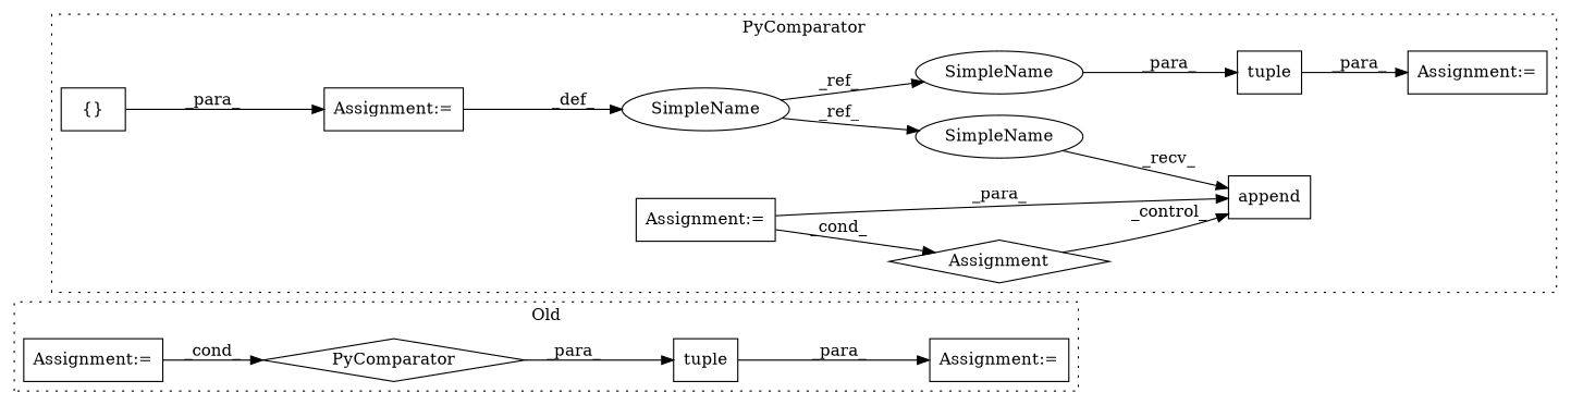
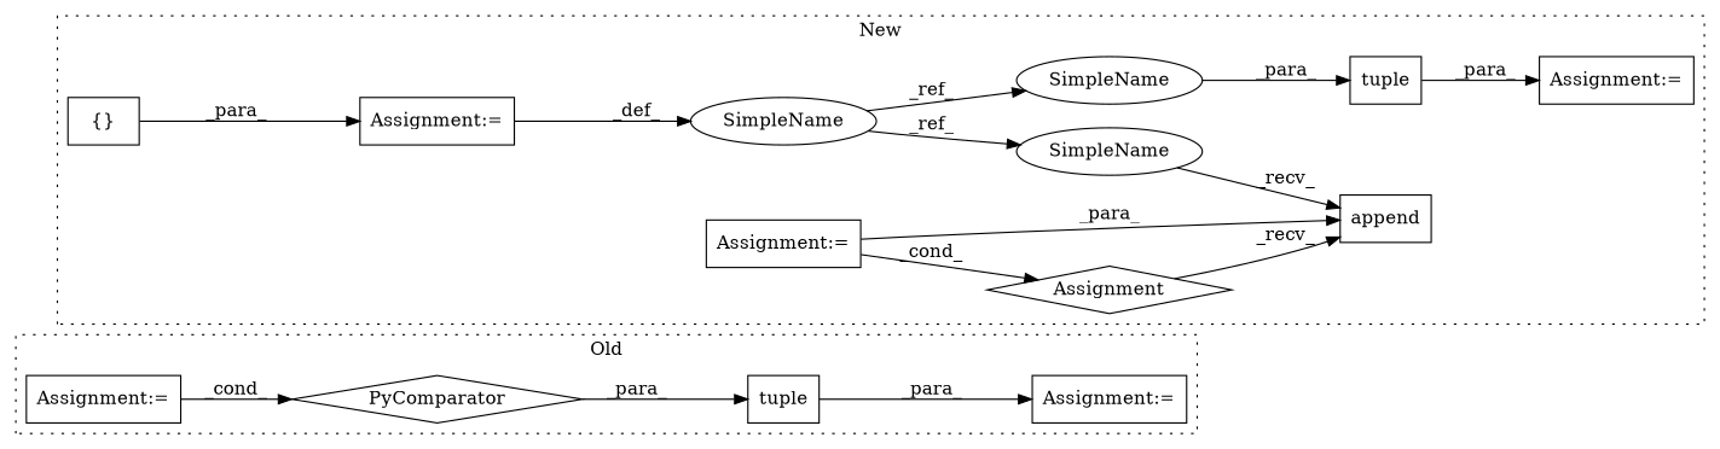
  digraph {
    rankdir=LR
    node [a=7 l=1 s=2906 shape=box]
    n1 [a=32 l="15,-3" label=tuple s="2796,2944"]
    n2 [label="Assignment:=" s=2795]
    n3 [l=32 label="Assignment:="]
    n4 [a=113 l=32 label=PyComparator shape=diamond]
    n5 [a=4 l=2 label="{}" s=2807]
    n6 [label="Assignment:=" s=3145]
    n7 [a=32 l="6,1" label=tuple s="3146,3161"]
    n8 [a=42 l=9 label=SimpleName s=2788 shape=ellipse]
    n9 [a=32 l="7,1" label=append s="3104,3119"]
    n10 [a=70 l="53,2" label=Assignment s="2815,2892" shape=diamond]
    n11 [label="Assignment:=" s=2797]
    n12 [l="53,2" label="Assignment:=" s="2815,2892"]
    n13 [a=42 l=9 label=SimpleName s=3152 shape=ellipse]
    n14 [a=42 l=9 label=SimpleName s=3094 shape=ellipse]
    subgraph cluster_1 {
      label=Old
      style=dotted
      n1
      n2
      n3
      n4
    }
    subgraph cluster_2 {
-     label=PyComparator
+     label=New
      style=dotted
      n5
      n6
      n7
      n8
      n9
      n10
      n11
      n12
      n13
      n14
    }
    n1 -> n2 [label=_para_]
    n3 -> n4 [label=_cond_]
    n4 -> n1 [label=_para_]
    n5 -> n11 [label=_para_]
    n7 -> n6 [label=_para_]
    n8 -> n13 [label=_ref_]
    n8 -> n14 [label=_ref_]
-   n10 -> n9 [label=_control_]
+   n10 -> n9 [label=_recv_]
    n11 -> n8 [label=_def_]
    n12 -> n9 [label=_para_]
    n12 -> n10 [label=_cond_]
    n13 -> n7 [label=_para_]
    n14 -> n9 [label=_recv_]
  }
